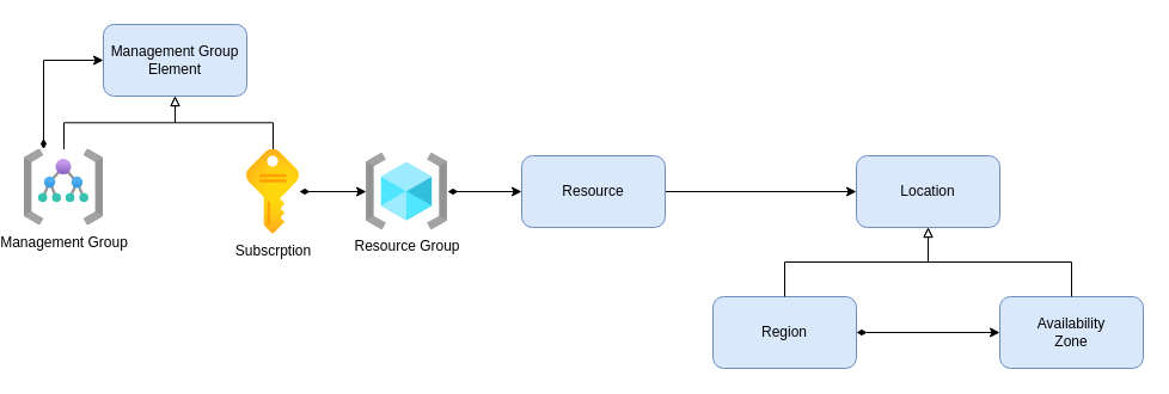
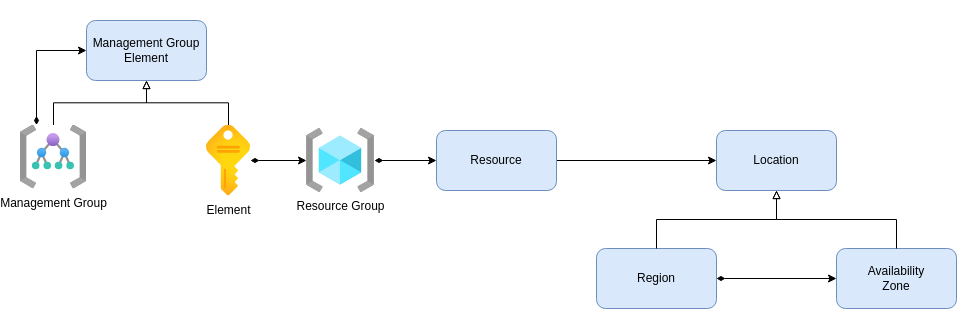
  <mxCell id="0" />
  <mxCell id="1" parent="0" />
  <mxCell id="2" value="" style="edgeStyle=orthogonalEdgeStyle;rounded=0;orthogonalLoop=1;jettySize=auto;html=1;startArrow=diamondThin;startFill=1;" parent="1" source="4" target="10" edge="1"><mxGeometry relative="1" as="geometry"><Array as="points"><mxPoint x="36" y="50" /></Array></mxGeometry></mxCell>
  <mxCell id="3" style="edgeStyle=orthogonalEdgeStyle;rounded=0;orthogonalLoop=1;jettySize=auto;html=1;startArrow=none;startFill=0;endArrow=block;endFill=0;" parent="1" source="4" target="10" edge="1"><mxGeometry relative="1" as="geometry" /></mxCell>
  <mxCell id="4" value="Management Group" style="aspect=fixed;html=1;points=[];align=center;image;fontSize=12;image=img/lib/azure2/general/Management_Groups.svg;" parent="1" vertex="1"><mxGeometry x="20" y="124.5" width="66" height="64" as="geometry" /></mxCell>
  <mxCell id="5" style="edgeStyle=orthogonalEdgeStyle;rounded=0;orthogonalLoop=1;jettySize=auto;html=1;entryX=0.5;entryY=1;entryDx=0;entryDy=0;startArrow=none;startFill=0;endArrow=block;endFill=0;" parent="1" source="7" target="10" edge="1"><mxGeometry relative="1" as="geometry" /></mxCell>
  <mxCell id="6" value="" style="edgeStyle=orthogonalEdgeStyle;rounded=0;orthogonalLoop=1;jettySize=auto;html=1;startArrow=diamondThin;startFill=1;endArrow=classic;endFill=1;" parent="1" source="7" target="9" edge="1"><mxGeometry relative="1" as="geometry" /></mxCell>
- <mxCell id="7" value="Subscrption" style="aspect=fixed;html=1;points=[];align=center;image;fontSize=12;image=img/lib/azure2/general/Subscriptions.svg;" parent="1" vertex="1"><mxGeometry x="206" y="124.5" width="44" height="71" as="geometry" /></mxCell>
+ <mxCell id="7" value="Element" style="aspect=fixed;html=1;points=[];align=center;image;fontSize=12;image=img/lib/azure2/general/Subscriptions.svg;" parent="1" vertex="1"><mxGeometry x="206" y="124.5" width="44" height="71" as="geometry" /></mxCell>
  <mxCell id="8" value="" style="edgeStyle=orthogonalEdgeStyle;rounded=0;orthogonalLoop=1;jettySize=auto;html=1;startArrow=diamondThin;startFill=1;endArrow=classic;endFill=1;" parent="1" source="9" target="12" edge="1"><mxGeometry relative="1" as="geometry" /></mxCell>
  <mxCell id="9" value="Resource Group" style="aspect=fixed;html=1;points=[];align=center;image;fontSize=12;image=img/lib/azure2/general/Resource_Groups.svg;" parent="1" vertex="1"><mxGeometry x="306" y="128" width="68" height="64" as="geometry" /></mxCell>
  <mxCell id="10" value="Management Group&lt;br&gt;Element" style="rounded=1;whiteSpace=wrap;html=1;fillColor=#dae8fc;strokeColor=#6c8ebf;" parent="1" vertex="1"><mxGeometry x="86" y="20" width="120" height="60" as="geometry" /></mxCell>
  <mxCell id="11" style="edgeStyle=orthogonalEdgeStyle;rounded=0;orthogonalLoop=1;jettySize=auto;html=1;startArrow=none;startFill=0;endArrow=classic;endFill=1;" parent="1" source="12" target="13" edge="1"><mxGeometry relative="1" as="geometry" /></mxCell>
  <mxCell id="12" value="Resource" style="rounded=1;whiteSpace=wrap;html=1;fillColor=#dae8fc;strokeColor=#6c8ebf;" parent="1" vertex="1"><mxGeometry x="436" y="130" width="120" height="60" as="geometry" /></mxCell>
  <mxCell id="13" value="Location" style="rounded=1;whiteSpace=wrap;html=1;fillColor=#dae8fc;strokeColor=#6c8ebf;" parent="1" vertex="1"><mxGeometry x="716" y="130" width="120" height="60" as="geometry" /></mxCell>
  <mxCell id="14" value="Region" style="rounded=1;whiteSpace=wrap;html=1;fillColor=#dae8fc;strokeColor=#6c8ebf;" parent="1" vertex="1"><mxGeometry x="596" y="248" width="120" height="60" as="geometry" /></mxCell>
  <mxCell id="15" value="Availability&lt;br&gt;Zone" style="rounded=1;whiteSpace=wrap;html=1;fillColor=#dae8fc;strokeColor=#6c8ebf;" parent="1" vertex="1"><mxGeometry x="836" y="248" width="120" height="60" as="geometry" /></mxCell>
  <mxCell id="16" style="edgeStyle=orthogonalEdgeStyle;rounded=0;orthogonalLoop=1;jettySize=auto;html=1;startArrow=none;startFill=0;endArrow=block;endFill=0;" parent="1" source="14" target="13" edge="1"><mxGeometry relative="1" as="geometry"><mxPoint x="768" y="452.5" as="sourcePoint" /><mxPoint x="686" y="408" as="targetPoint" /></mxGeometry></mxCell>
  <mxCell id="17" style="edgeStyle=orthogonalEdgeStyle;rounded=0;orthogonalLoop=1;jettySize=auto;html=1;startArrow=none;startFill=0;endArrow=block;endFill=0;" parent="1" source="15" target="13" edge="1"><mxGeometry relative="1" as="geometry"><mxPoint x="778" y="462.5" as="sourcePoint" /><mxPoint x="696" y="418" as="targetPoint" /></mxGeometry></mxCell>
  <mxCell id="18" value="" style="edgeStyle=orthogonalEdgeStyle;rounded=0;orthogonalLoop=1;jettySize=auto;html=1;startArrow=diamondThin;startFill=1;endArrow=classic;endFill=1;" parent="1" source="14" target="15" edge="1"><mxGeometry relative="1" as="geometry"><mxPoint x="384" y="170" as="sourcePoint" /><mxPoint x="446" y="170" as="targetPoint" /></mxGeometry></mxCell>
